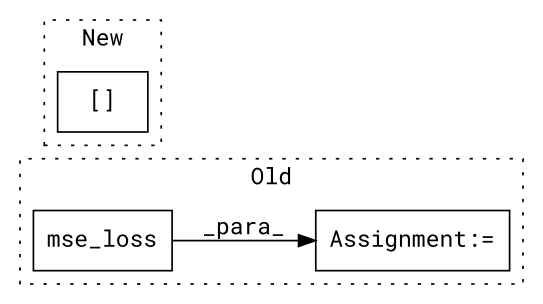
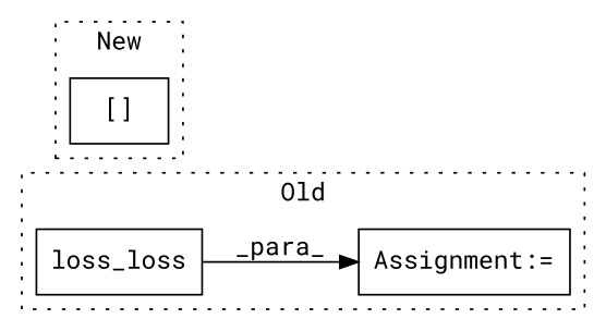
  digraph {
    rankdir=LR
    fontname="Roboto Mono"
    node [shape=box fontname="Roboto Mono"]
-   n1 [a=32 l="9,1" label=mse_loss s="7240,7260"]
+   n1 [a=32 l="9,1" label=loss_loss s="7240,7260"]
    n2 [a=7 l=1 label="Assignment:=" s=7234]
    n3 [a=2 l="12,1" label="[]" s="9296,9320"]
    subgraph cluster_1 {
      label=Old
      style=dotted
      n1
      n2
    }
    subgraph cluster_2 {
      label=New
      style=dotted
      n3
    }
    n1 -> n2 [label=_para_ fontname="Roboto Mono"]
  }
